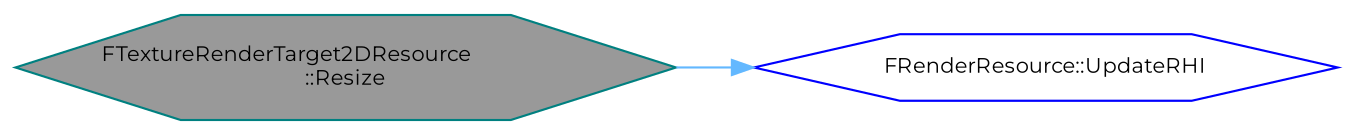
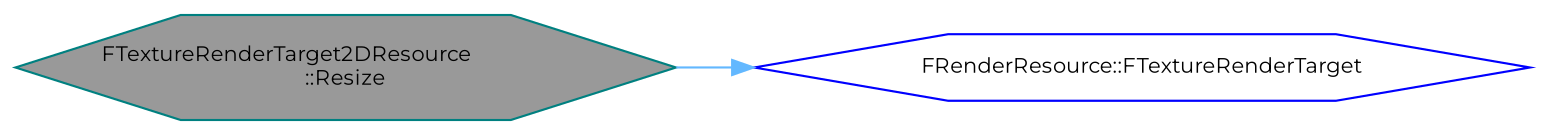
  digraph {
    rankdir=LR
    fontname=Montserrat
    node [fontname=Montserrat fontsize=10 shape=hexagon style=filled]
    n1 [color=teal fillcolor=grey60 fontcolor=black height=0.2 label="FTextureRenderTarget2DResource\l::Resize" width=0.4]
-   n2 [color=blue fillcolor=white height=0.2 label="FRenderResource::UpdateRHI" width=0.4]
+   n2 [color=blue fillcolor=white height=0.2 label="FRenderResource::FTextureRenderTarget" width=0.4]
    n1 -> n2 [color=steelblue1 fontname=Montserrat fontsize=10 labelfontname=Helvetica labelfontsize=10 style=solid]
  }
